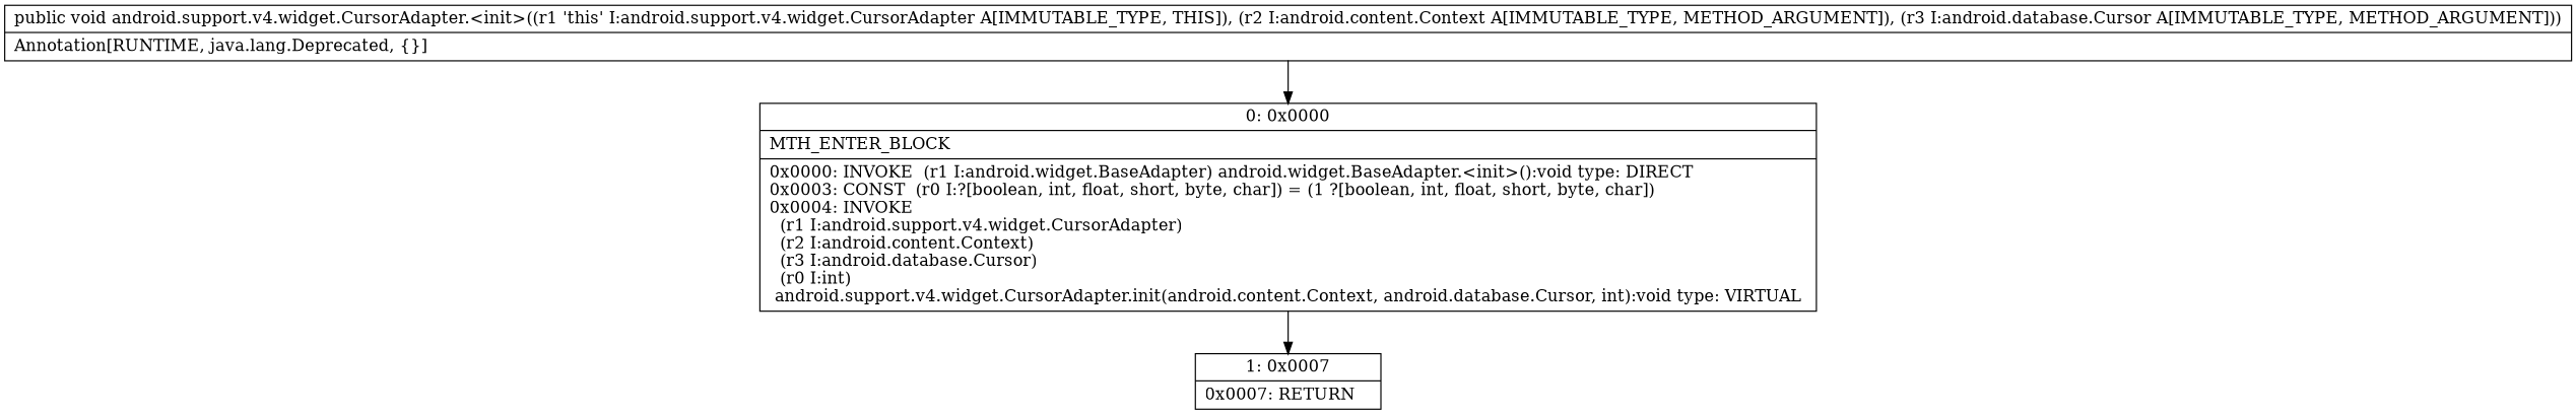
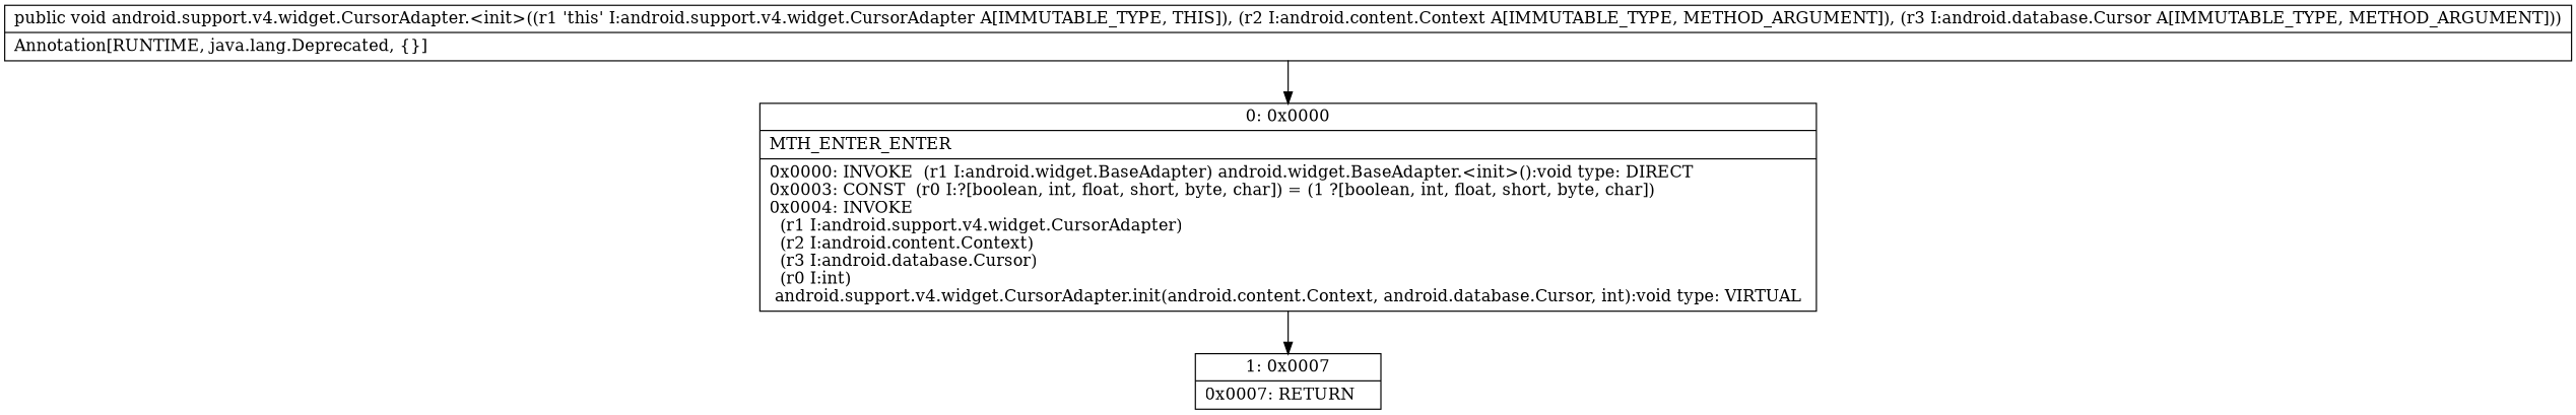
  digraph {
    node [shape=record]
-   n1 [label="{0\:\ 0x0000|MTH_ENTER_BLOCK\l|0x0000: INVOKE  (r1 I:android.widget.BaseAdapter) android.widget.BaseAdapter.\<init\>():void type: DIRECT \l0x0003: CONST  (r0 I:?[boolean, int, float, short, byte, char]) = (1 ?[boolean, int, float, short, byte, char]) \l0x0004: INVOKE  \l  (r1 I:android.support.v4.widget.CursorAdapter)\l  (r2 I:android.content.Context)\l  (r3 I:android.database.Cursor)\l  (r0 I:int)\l android.support.v4.widget.CursorAdapter.init(android.content.Context, android.database.Cursor, int):void type: VIRTUAL \l}"]
+   n1 [label="{0\:\ 0x0000|MTH_ENTER_ENTER\l|0x0000: INVOKE  (r1 I:android.widget.BaseAdapter) android.widget.BaseAdapter.\<init\>():void type: DIRECT \l0x0003: CONST  (r0 I:?[boolean, int, float, short, byte, char]) = (1 ?[boolean, int, float, short, byte, char]) \l0x0004: INVOKE  \l  (r1 I:android.support.v4.widget.CursorAdapter)\l  (r2 I:android.content.Context)\l  (r3 I:android.database.Cursor)\l  (r0 I:int)\l android.support.v4.widget.CursorAdapter.init(android.content.Context, android.database.Cursor, int):void type: VIRTUAL \l}"]
    n2 [label="{1\:\ 0x0007|0x0007: RETURN   \l}"]
    n3 [label="{public void android.support.v4.widget.CursorAdapter.\<init\>((r1 'this' I:android.support.v4.widget.CursorAdapter A[IMMUTABLE_TYPE, THIS]), (r2 I:android.content.Context A[IMMUTABLE_TYPE, METHOD_ARGUMENT]), (r3 I:android.database.Cursor A[IMMUTABLE_TYPE, METHOD_ARGUMENT]))  | Annotation[RUNTIME, java.lang.Deprecated, \{\}]\l}"]
    n1 -> n2
    n3 -> n1
  }
